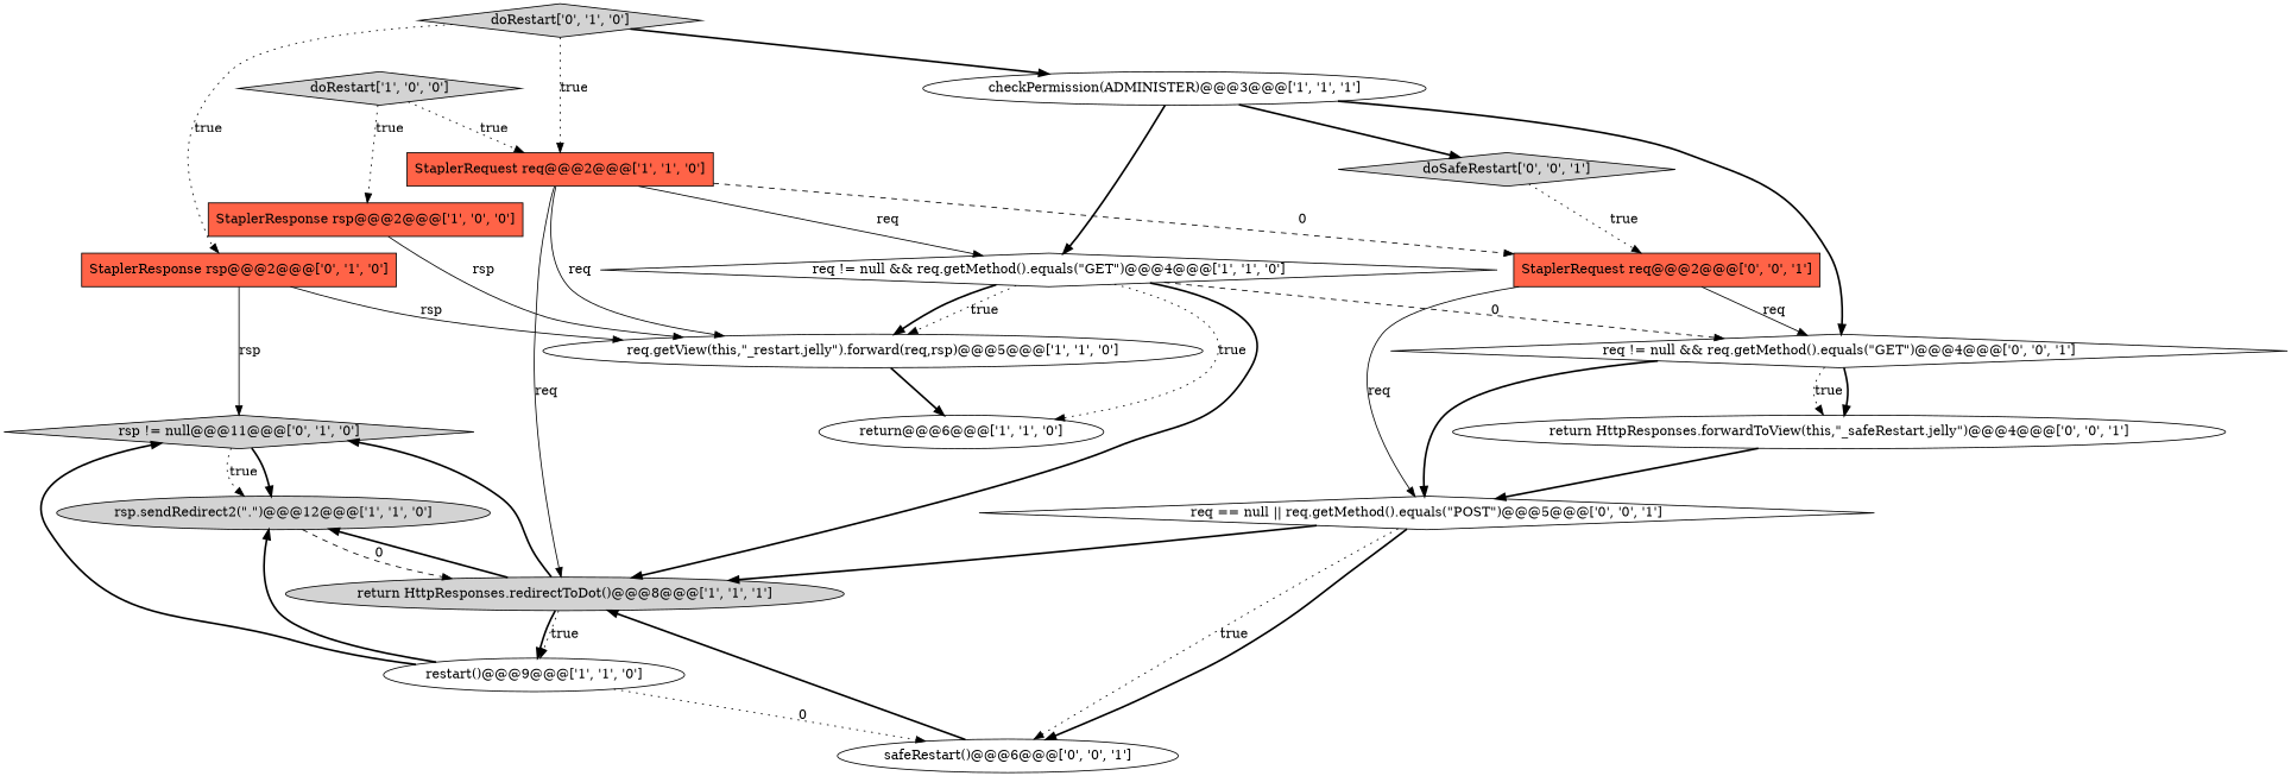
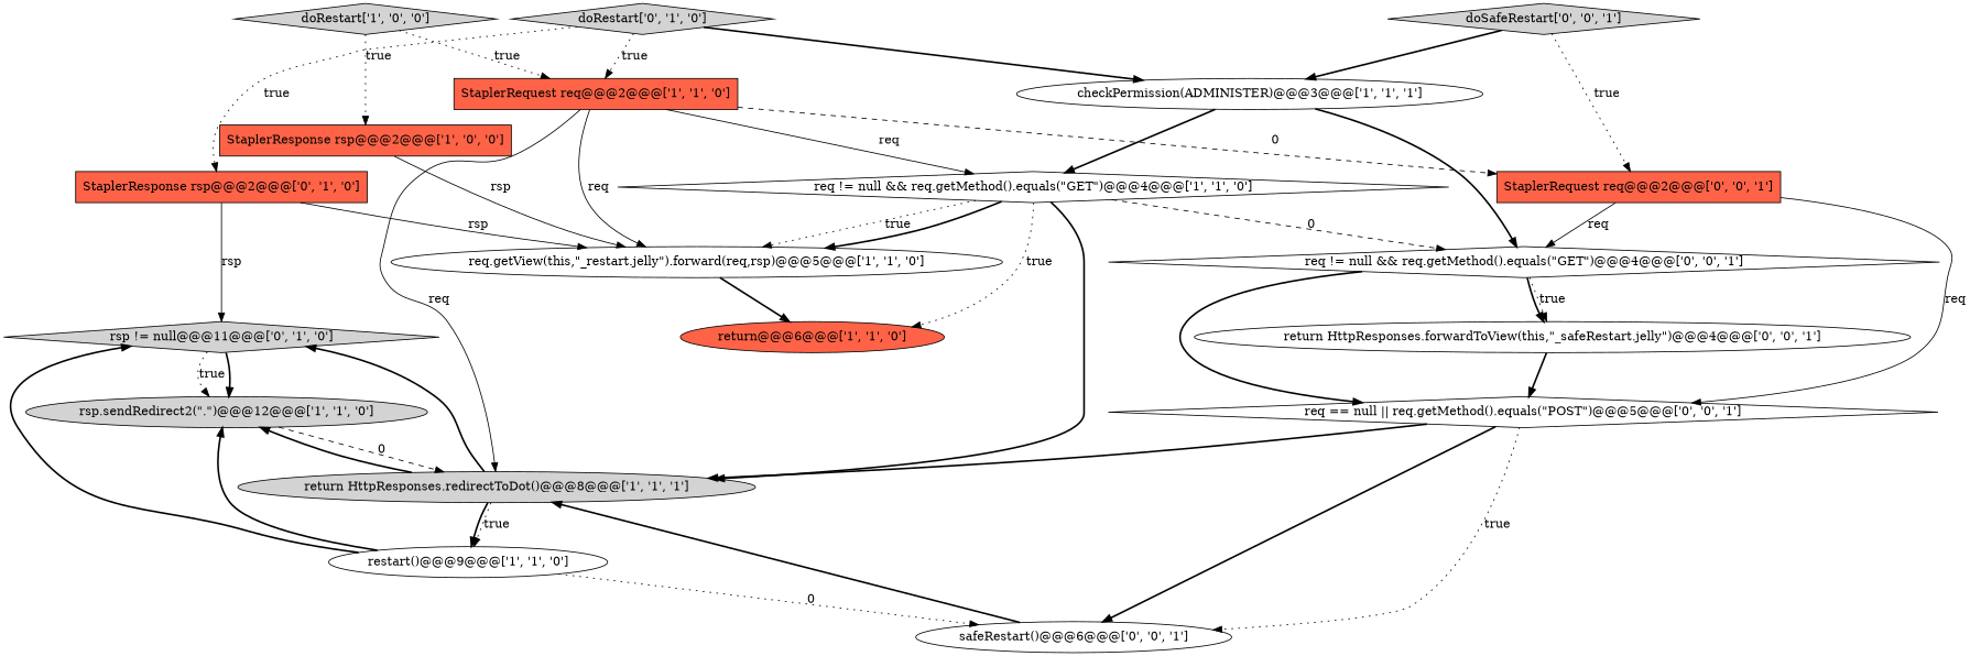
  digraph {
    node [fillcolor=white shape=ellipse style=filled]
    edge [style=bold]
    n1 [fillcolor=tomato label="StaplerResponse rsp@@@2@@@['0', '1', '0']" shape=box]
    n2 [fillcolor=lightgray label="rsp != null@@@11@@@['0', '1', '0']" shape=diamond]
    n3 [label="req.getView(this,\"_restart.jelly\").forward(req,rsp)@@@5@@@['1', '1', '0']"]
    n4 [fillcolor=lightgray label="rsp.sendRedirect2(\".\")@@@12@@@['1', '1', '0']"]
-   n5 [label="return@@@6@@@['1', '1', '0']"]
+   n5 [fillcolor=tomato label="return@@@6@@@['1', '1', '0']"]
    n6 [fillcolor=lightgray label="return HttpResponses.redirectToDot()@@@8@@@['1', '1', '1']"]
    n7 [label="restart()@@@9@@@['1', '1', '0']"]
    n8 [label="safeRestart()@@@6@@@['0', '0', '1']"]
    n9 [label="checkPermission(ADMINISTER)@@@3@@@['1', '1', '1']"]
    n10 [label="req != null && req.getMethod().equals(\"GET\")@@@4@@@['1', '1', '0']" shape=diamond]
    n11 [label="req != null && req.getMethod().equals(\"GET\")@@@4@@@['0', '0', '1']" shape=diamond]
    n12 [label="req == null || req.getMethod().equals(\"POST\")@@@5@@@['0', '0', '1']" shape=diamond]
    n13 [label="return HttpResponses.forwardToView(this,\"_safeRestart.jelly\")@@@4@@@['0', '0', '1']"]
    n14 [fillcolor=tomato label="StaplerRequest req@@@2@@@['0', '0', '1']" shape=box]
    n15 [fillcolor=lightgray label="doRestart['1', '0', '0']" shape=diamond]
    n16 [fillcolor=tomato label="StaplerResponse rsp@@@2@@@['1', '0', '0']" shape=box]
    n17 [fillcolor=tomato label="StaplerRequest req@@@2@@@['1', '1', '0']" shape=box]
    n18 [fillcolor=lightgray label="doSafeRestart['0', '0', '1']" shape=diamond]
    n19 [fillcolor=lightgray label="doRestart['0', '1', '0']" shape=diamond]
    n1 -> n2 [label=rsp style=solid]
    n1 -> n3 [label=rsp style=solid]
    n2 -> n4
    n2 -> n4 [label=true style=dotted]
    n3 -> n5
    n4 -> n6 [label=0 style=dashed]
    n6 -> n2
    n6 -> n4
    n6 -> n7 [label=true style=dotted]
    n6 -> n7
    n7 -> n2
    n7 -> n4
    n7 -> n8 [label=0 style=dotted]
    n8 -> n6
    n9 -> n10
    n9 -> n11
    n10 -> n3 [label=true style=dotted]
    n10 -> n3
    n10 -> n5 [label=true style=dotted]
    n10 -> n6
    n10 -> n11 [label=0 style=dashed]
    n11 -> n12
    n11 -> n13
    n11 -> n13 [label=true style=dotted]
    n12 -> n6
    n12 -> n8 [label=true style=dotted]
    n12 -> n8
    n13 -> n12
    n14 -> n11 [label=req style=solid]
    n14 -> n12 [label=req style=solid]
    n15 -> n16 [label=true style=dotted]
    n15 -> n17 [label=true style=dotted]
    n16 -> n3 [label=rsp style=solid]
    n17 -> n3 [label=req style=solid]
    n17 -> n6 [label=req style=solid]
    n17 -> n10 [label=req style=solid]
    n17 -> n14 [label=0 style=dashed]
-   n9 -> n18
+   n18 -> n9
    n18 -> n14 [label=true style=dotted]
    n19 -> n1 [label=true style=dotted]
    n19 -> n9
    n19 -> n17 [label=true style=dotted]
  }
